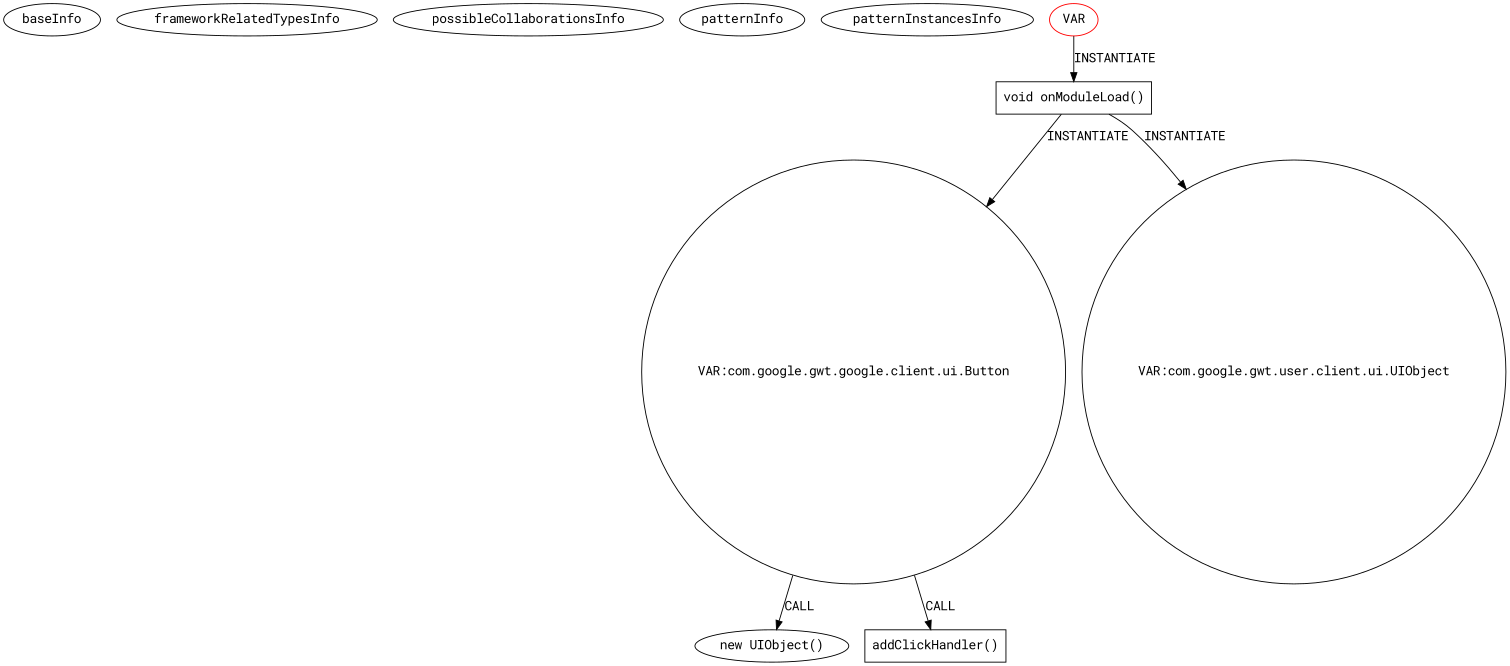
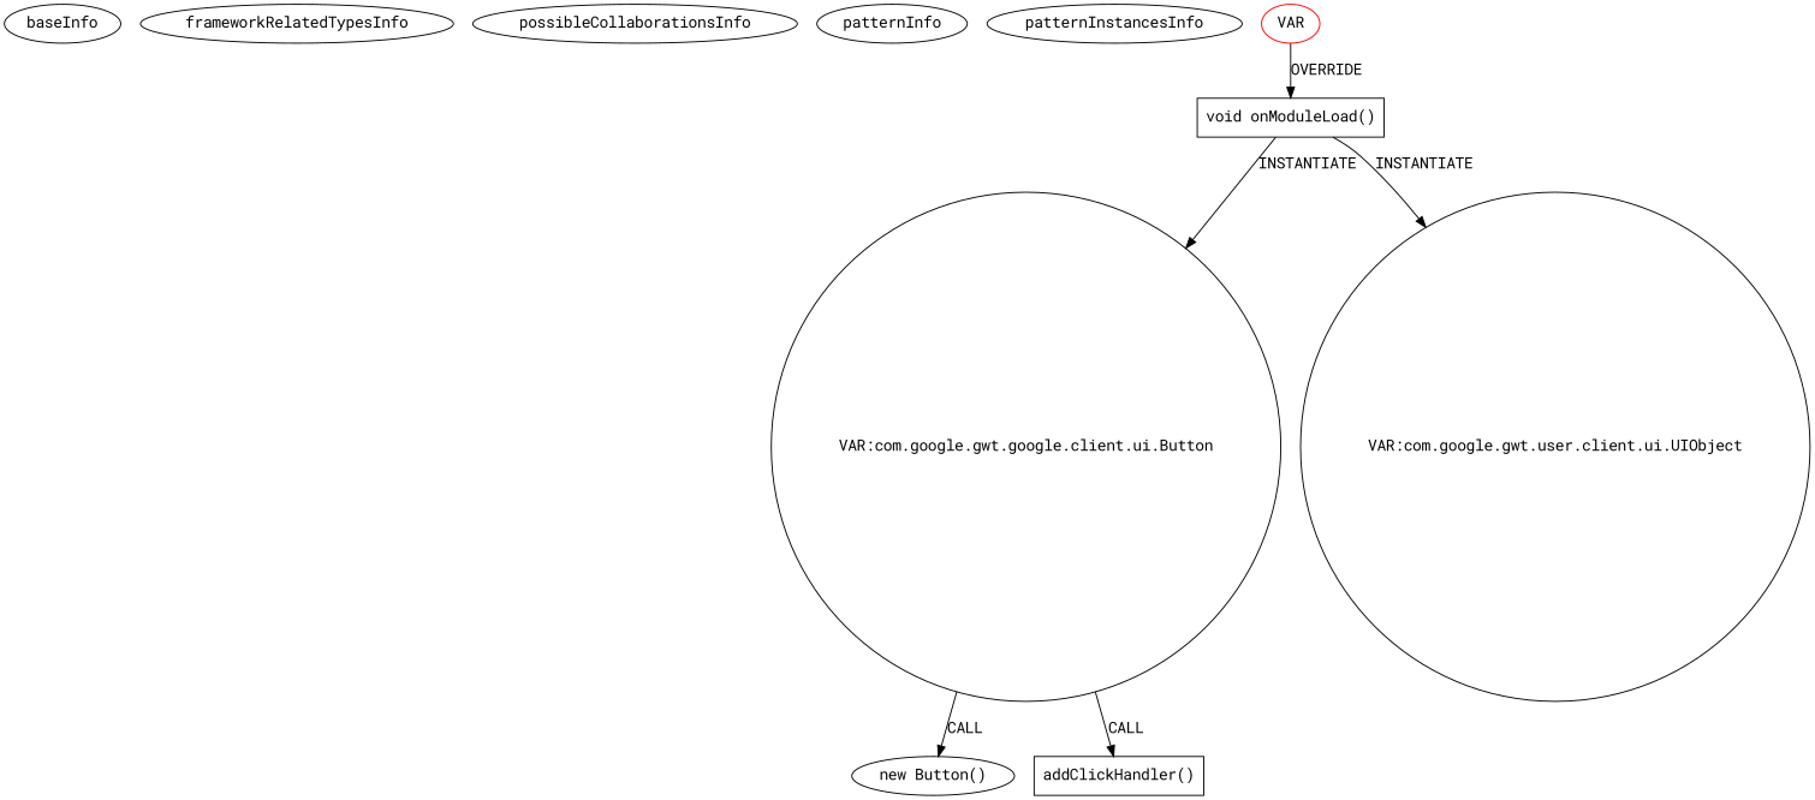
  digraph {
    fontname="Roboto Mono"
    node [fontname="Roboto Mono" isFrameworkType=false]
    edge [fontname="Roboto Mono"]
    baseInfo [category=pattern graphId=151 isAnonymous=false possibleRelation=false isFrameworkType=""]
    frameworkRelatedTypesInfo [isFrameworkType=""]
    possibleCollaborationsInfo [isFrameworkType=""]
    patternInfo [frequency=3.0 patternRootClient=0 isFrameworkType=""]
    patternInstancesInfo [0="Christian-Achilli-ropasci~/Christian-Achilli-ropasci/ropasci-master/Rock-Paper-Scissor/src/main/java/com/chris/interview/client/RopasciGame.java~RopasciGame~82" 1="MikeMitterer-RFSample~/MikeMitterer-RFSample/RFSample-master/src/at/mikemitterer/gwt/rfsample/client/RFSample.java~RFSample~338" 2="Max-Hailperin-MessageBoard~/Max-Hailperin-MessageBoard/MessageBoard-master/MessageBoard/src/edu/gac/mcs270/messageboard/client/MessageBoard.java~MessageBoard~324" isFrameworkType=""]
-   n6 [label="new UIObject()" vertexType=CONSTRUCTOR_CALL]
+   n6 [label="new Button()" vertexType=CONSTRUCTOR_CALL]
    n7 [label="VAR:com.google.gwt.google.client.ui.Button" shape=circle vertexType=VARIABLE_EXPRESION]
    n8 [label="addClickHandler()" shape=box vertexType=INSIDE_CALL]
    n9 [label="void onModuleLoad()" shape=box vertexType=OVERRIDING_METHOD_DECLARATION]
    n10 [label="VAR:com.google.gwt.user.client.ui.UIObject" shape=circle vertexType=VARIABLE_EXPRESION]
    n11 [color=red label=VAR vertexType=ROOT_CLIENT_CLASS_DECLARATION]
    n7 -> n6 [label=CALL]
    n7 -> n8 [label=CALL]
    n9 -> n7 [label=INSTANTIATE]
    n9 -> n10 [label=INSTANTIATE]
-   n11 -> n9 [label=INSTANTIATE]
+   n11 -> n9 [label=OVERRIDE]
  }
